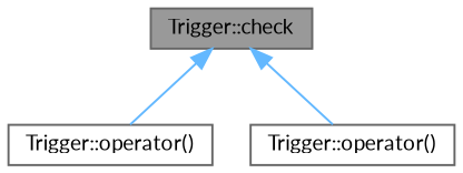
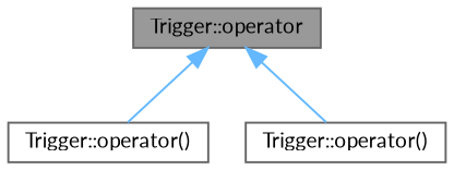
  digraph {
    rankdir=TB
    fontname=Lato
    node [color=grey40 fillcolor=white fontname=Lato fontsize=10 shape=box style=filled]
    edge [color=steelblue1 dir=back fontname=Lato fontsize=10 labelfontname=Helvetica labelfontsize=10 style=solid]
-   n1 [color=gray40 fillcolor=grey60 fontcolor=black height=0.2 label="Trigger::check" width=0.4]
+   n1 [color=gray40 fillcolor=grey60 fontcolor=black height=0.2 label="Trigger::operator" width=0.4]
    n2 [height=0.2 label="Trigger::operator()" width=0.4]
    n3 [height=0.2 label="Trigger::operator()" width=0.4]
    n1 -> n2
    n1 -> n3
  }
